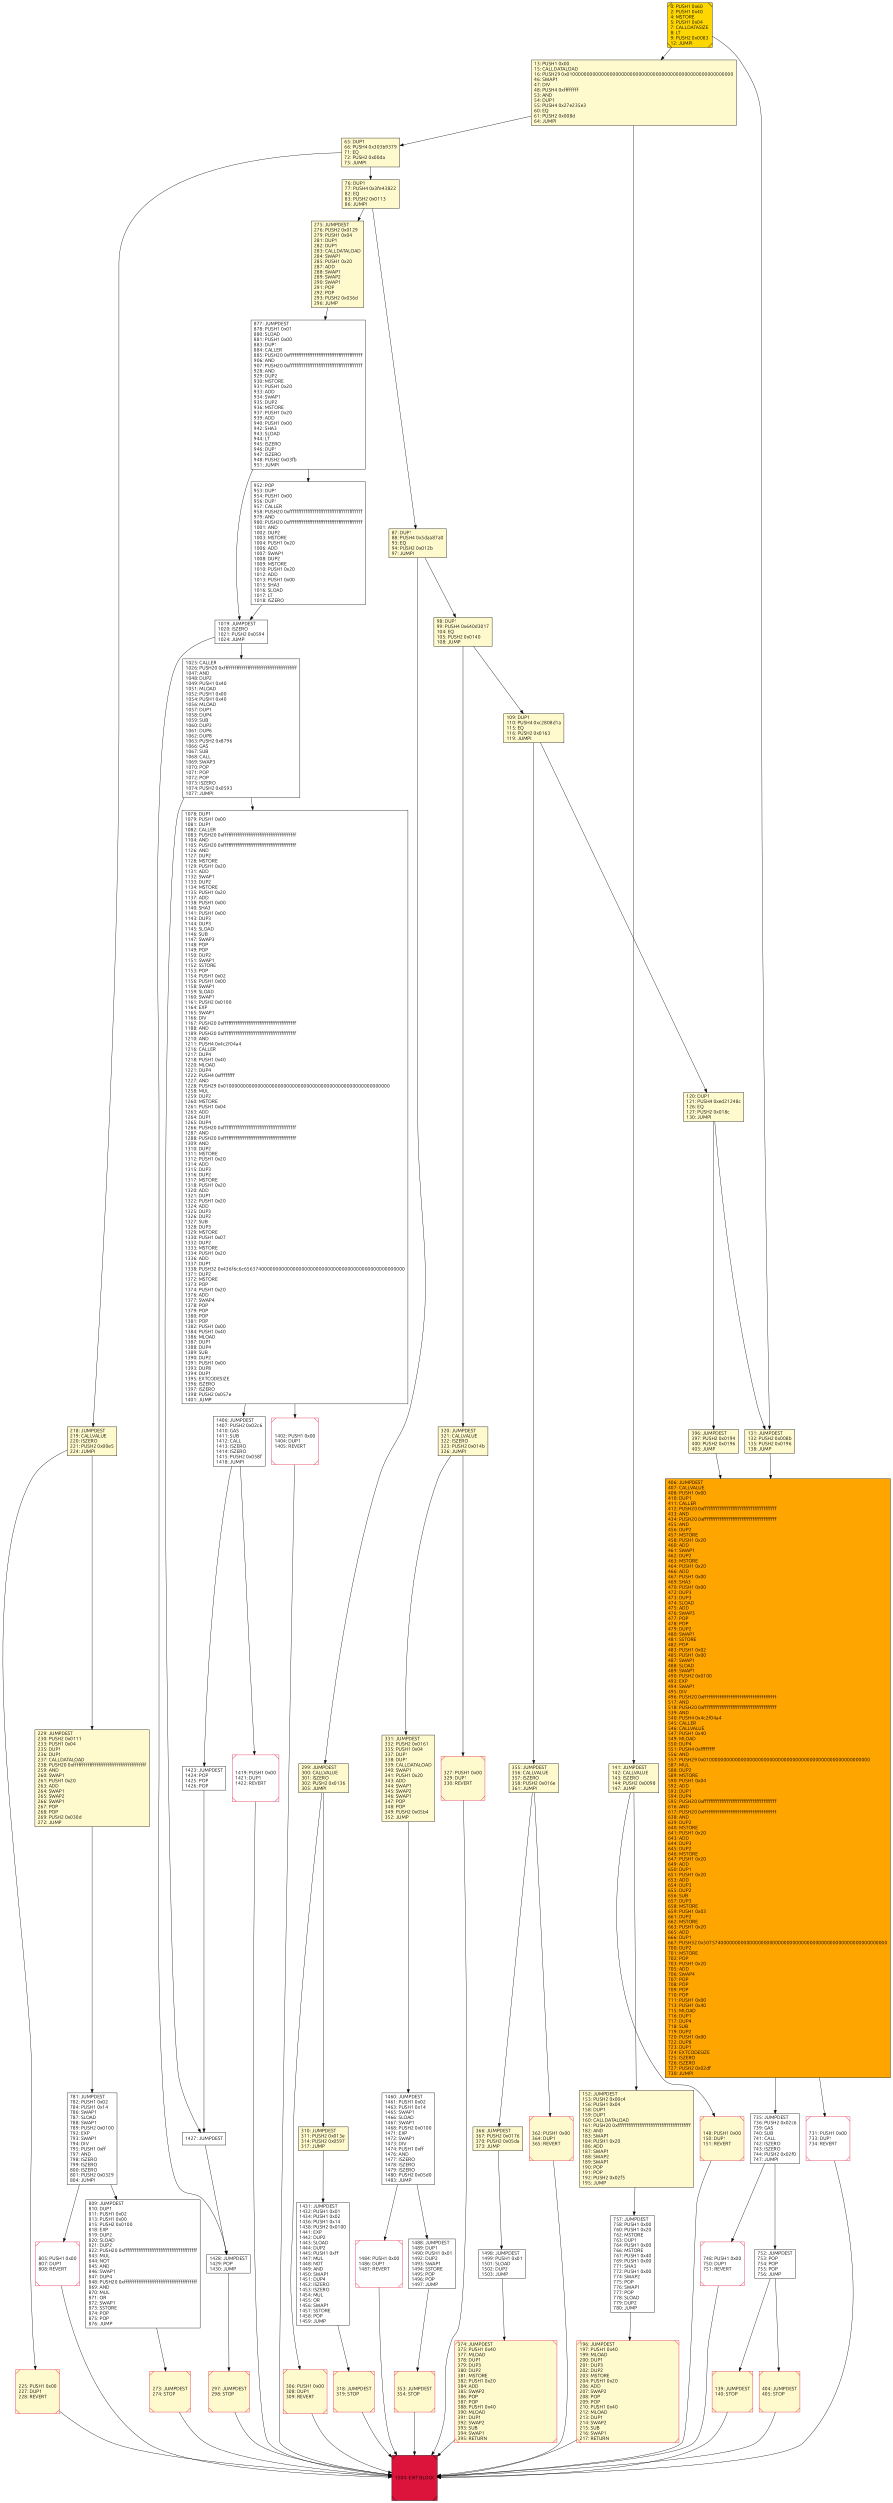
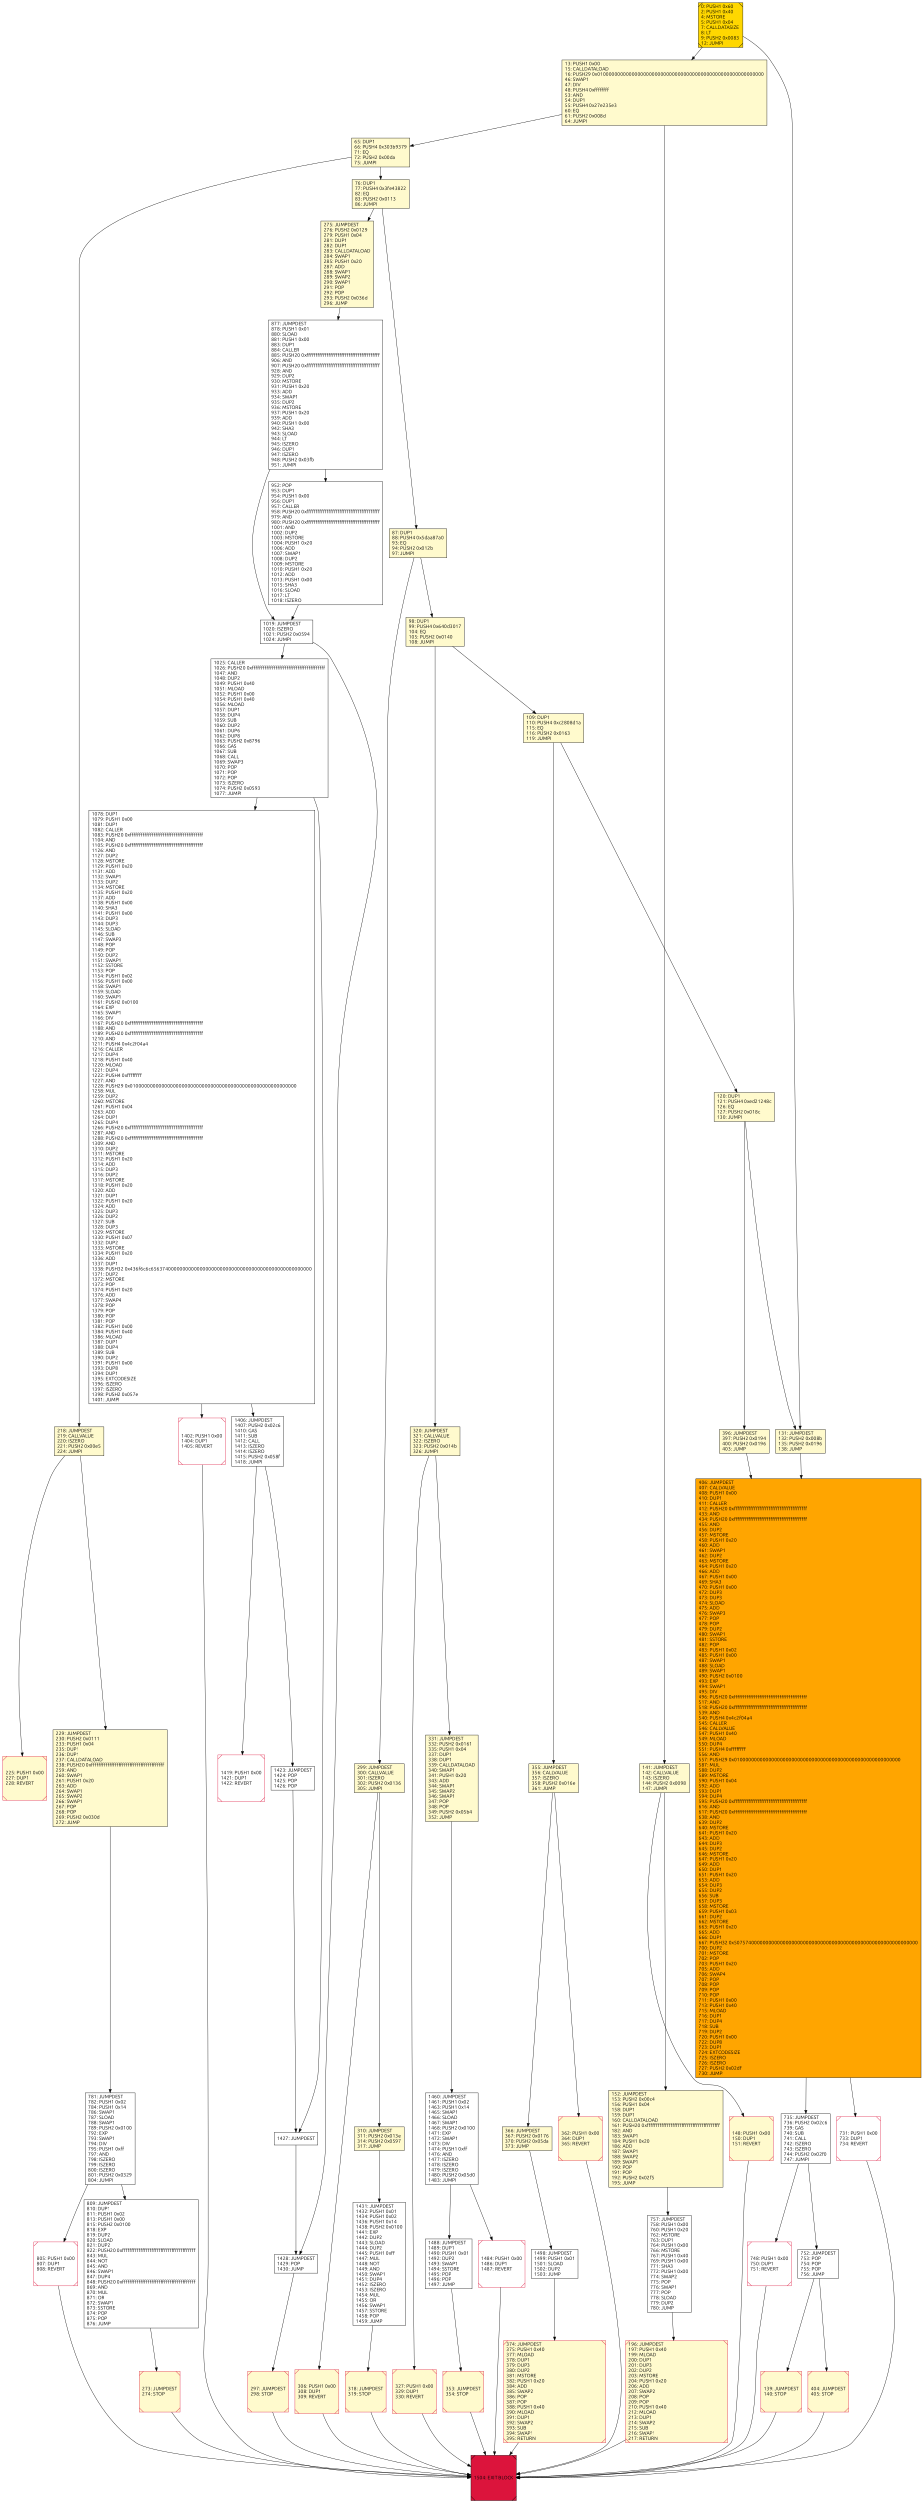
  digraph {
    fontname=Ubuntu
    rankdir=UD
    node [color=black fillcolor=lemonchiffon fontcolor=black fontname=Ubuntu shape=box style=filled]
    edge [fontname=Ubuntu]
    n1 [color=crimson label="404: JUMPDEST\l405: STOP\l" shape=Msquare]
    n2 [fillcolor=crimson label="1504: EXIT BLOCK\l" shape=Msquare]
    n3 [fillcolor=white label="1431: JUMPDEST\l1432: PUSH1 0x01\l1434: PUSH1 0x02\l1436: PUSH1 0x14\l1438: PUSH2 0x0100\l1441: EXP\l1442: DUP2\l1443: SLOAD\l1444: DUP2\l1445: PUSH1 0xff\l1447: MUL\l1448: NOT\l1449: AND\l1450: SWAP1\l1451: DUP4\l1452: ISZERO\l1453: ISZERO\l1454: MUL\l1455: OR\l1456: SWAP1\l1457: SSTORE\l1458: POP\l1459: JUMP\l"]
    n4 [color=crimson label="318: JUMPDEST\l319: STOP\l" shape=Msquare]
    n5 [color=crimson fillcolor=white label="805: PUSH1 0x00\l807: DUP1\l808: REVERT\l" shape=Msquare]
    n6 [color=crimson label="273: JUMPDEST\l274: STOP\l" shape=Msquare]
    n7 [label="109: DUP1\l110: PUSH4 0xc2808d1a\l115: EQ\l116: PUSH2 0x0163\l119: JUMPI\l"]
    n8 [label="355: JUMPDEST\l356: CALLVALUE\l357: ISZERO\l358: PUSH2 0x016e\l361: JUMPI\l"]
    n9 [label="120: DUP1\l121: PUSH4 0xed21248c\l126: EQ\l127: PUSH2 0x018c\l130: JUMPI\l"]
    n10 [label="366: JUMPDEST\l367: PUSH2 0x0176\l370: PUSH2 0x05da\l373: JUMP\l"]
    n11 [color=crimson label="362: PUSH1 0x00\l364: DUP1\l365: REVERT\l" shape=Msquare]
    n12 [label="131: JUMPDEST\l132: PUSH2 0x008b\l135: PUSH2 0x0196\l138: JUMP\l"]
    n13 [label="396: JUMPDEST\l397: PUSH2 0x0194\l400: PUSH2 0x0196\l403: JUMP\l"]
    n14 [label="331: JUMPDEST\l332: PUSH2 0x0161\l335: PUSH1 0x04\l337: DUP1\l338: DUP1\l339: CALLDATALOAD\l340: SWAP1\l341: PUSH1 0x20\l343: ADD\l344: SWAP1\l345: SWAP2\l346: SWAP1\l347: POP\l348: POP\l349: PUSH2 0x05b4\l352: JUMP\l"]
    n15 [fillcolor=white label="1460: JUMPDEST\l1461: PUSH1 0x02\l1463: PUSH1 0x14\l1465: SWAP1\l1466: SLOAD\l1467: SWAP1\l1468: PUSH2 0x0100\l1471: EXP\l1472: SWAP1\l1473: DIV\l1474: PUSH1 0xff\l1476: AND\l1477: ISZERO\l1478: ISZERO\l1479: ISZERO\l1480: PUSH2 0x05d0\l1483: JUMPI\l"]
    n16 [fillcolor=white label="1488: JUMPDEST\l1489: DUP1\l1490: PUSH1 0x01\l1492: DUP2\l1493: SWAP1\l1494: SSTORE\l1495: POP\l1496: POP\l1497: JUMP\l"]
    n17 [color=crimson fillcolor=white label="1484: PUSH1 0x00\l1486: DUP1\l1487: REVERT\l" shape=Msquare]
    n18 [fillcolor=white label="1498: JUMPDEST\l1499: PUSH1 0x01\l1501: SLOAD\l1502: DUP2\l1503: JUMP\l"]
    n19 [color=crimson label="374: JUMPDEST\l375: PUSH1 0x40\l377: MLOAD\l378: DUP1\l379: DUP3\l380: DUP2\l381: MSTORE\l382: PUSH1 0x20\l384: ADD\l385: SWAP2\l386: POP\l387: POP\l388: PUSH1 0x40\l390: MLOAD\l391: DUP1\l392: SWAP2\l393: SUB\l394: SWAP1\l395: RETURN\l" shape=Msquare]
    n20 [label="299: JUMPDEST\l300: CALLVALUE\l301: ISZERO\l302: PUSH2 0x0136\l305: JUMPI\l"]
    n21 [color=crimson label="306: PUSH1 0x00\l308: DUP1\l309: REVERT\l" shape=Msquare]
    n22 [label="310: JUMPDEST\l311: PUSH2 0x013e\l314: PUSH2 0x0597\l317: JUMP\l"]
    n23 [fillcolor=white label="752: JUMPDEST\l753: POP\l754: POP\l755: POP\l756: JUMP\l"]
    n24 [color=crimson label="139: JUMPDEST\l140: STOP\l" shape=Msquare]
    n25 [label="65: DUP1\l66: PUSH4 0x303b9379\l71: EQ\l72: PUSH2 0x00da\l75: JUMPI\l"]
    n26 [label="218: JUMPDEST\l219: CALLVALUE\l220: ISZERO\l221: PUSH2 0x00e5\l224: JUMPI\l"]
    n27 [label="76: DUP1\l77: PUSH4 0x3fe43822\l82: EQ\l83: PUSH2 0x0113\l86: JUMPI\l"]
    n28 [color=crimson label="225: PUSH1 0x00\l227: DUP1\l228: REVERT\l" shape=Msquare]
    n29 [label="229: JUMPDEST\l230: PUSH2 0x0111\l233: PUSH1 0x04\l235: DUP1\l236: DUP1\l237: CALLDATALOAD\l238: PUSH20 0xffffffffffffffffffffffffffffffffffffffff\l259: AND\l260: SWAP1\l261: PUSH1 0x20\l263: ADD\l264: SWAP1\l265: SWAP2\l266: SWAP1\l267: POP\l268: POP\l269: PUSH2 0x030d\l272: JUMP\l"]
    n30 [label="87: DUP1\l88: PUSH4 0x5daa87a0\l93: EQ\l94: PUSH2 0x012b\l97: JUMPI\l"]
    n31 [label="275: JUMPDEST\l276: PUSH2 0x0129\l279: PUSH1 0x04\l281: DUP1\l282: DUP1\l283: CALLDATALOAD\l284: SWAP1\l285: PUSH1 0x20\l287: ADD\l288: SWAP1\l289: SWAP2\l290: SWAP1\l291: POP\l292: POP\l293: PUSH2 0x036d\l296: JUMP\l"]
    n32 [fillcolor=white label="952: POP\l953: DUP1\l954: PUSH1 0x00\l956: DUP1\l957: CALLER\l958: PUSH20 0xffffffffffffffffffffffffffffffffffffffff\l979: AND\l980: PUSH20 0xffffffffffffffffffffffffffffffffffffffff\l1001: AND\l1002: DUP2\l1003: MSTORE\l1004: PUSH1 0x20\l1006: ADD\l1007: SWAP1\l1008: DUP2\l1009: MSTORE\l1010: PUSH1 0x20\l1012: ADD\l1013: PUSH1 0x00\l1015: SHA3\l1016: SLOAD\l1017: LT\l1018: ISZERO\l"]
    n33 [fillcolor=white label="1019: JUMPDEST\l1020: ISZERO\l1021: PUSH2 0x0594\l1024: JUMPI\l"]
    n34 [fillcolor=white label="1428: JUMPDEST\l1429: POP\l1430: JUMP\l"]
    n35 [fillcolor=white label="1025: CALLER\l1026: PUSH20 0xffffffffffffffffffffffffffffffffffffffff\l1047: AND\l1048: DUP2\l1049: PUSH1 0x40\l1051: MLOAD\l1052: PUSH1 0x00\l1054: PUSH1 0x40\l1056: MLOAD\l1057: DUP1\l1058: DUP4\l1059: SUB\l1060: DUP2\l1061: DUP6\l1062: DUP8\l1063: PUSH2 0x8796\l1066: GAS\l1067: SUB\l1068: CALL\l1069: SWAP3\l1070: POP\l1071: POP\l1072: POP\l1073: ISZERO\l1074: PUSH2 0x0593\l1077: JUMPI\l"]
    n36 [label="98: DUP1\l99: PUSH4 0x640d3017\l104: EQ\l105: PUSH2 0x0140\l108: JUMPI\l"]
    n37 [label="320: JUMPDEST\l321: CALLVALUE\l322: ISZERO\l323: PUSH2 0x014b\l326: JUMPI\l"]
    n38 [label="152: JUMPDEST\l153: PUSH2 0x00c4\l156: PUSH1 0x04\l158: DUP1\l159: DUP1\l160: CALLDATALOAD\l161: PUSH20 0xffffffffffffffffffffffffffffffffffffffff\l182: AND\l183: SWAP1\l184: PUSH1 0x20\l186: ADD\l187: SWAP1\l188: SWAP2\l189: SWAP1\l190: POP\l191: POP\l192: PUSH2 0x02f5\l195: JUMP\l"]
    n39 [fillcolor=white label="757: JUMPDEST\l758: PUSH1 0x00\l760: PUSH1 0x20\l762: MSTORE\l763: DUP1\l764: PUSH1 0x00\l766: MSTORE\l767: PUSH1 0x40\l769: PUSH1 0x00\l771: SHA3\l772: PUSH1 0x00\l774: SWAP2\l775: POP\l776: SWAP1\l777: POP\l778: SLOAD\l779: DUP2\l780: JUMP\l"]
    n40 [color=crimson label="196: JUMPDEST\l197: PUSH1 0x40\l199: MLOAD\l200: DUP1\l201: DUP3\l202: DUP2\l203: MSTORE\l204: PUSH1 0x20\l206: ADD\l207: SWAP2\l208: POP\l209: POP\l210: PUSH1 0x40\l212: MLOAD\l213: DUP1\l214: SWAP2\l215: SUB\l216: SWAP1\l217: RETURN\l" shape=Msquare]
    n41 [fillcolor=orange label="406: JUMPDEST\l407: CALLVALUE\l408: PUSH1 0x00\l410: DUP1\l411: CALLER\l412: PUSH20 0xffffffffffffffffffffffffffffffffffffffff\l433: AND\l434: PUSH20 0xffffffffffffffffffffffffffffffffffffffff\l455: AND\l456: DUP2\l457: MSTORE\l458: PUSH1 0x20\l460: ADD\l461: SWAP1\l462: DUP2\l463: MSTORE\l464: PUSH1 0x20\l466: ADD\l467: PUSH1 0x00\l469: SHA3\l470: PUSH1 0x00\l472: DUP3\l473: DUP3\l474: SLOAD\l475: ADD\l476: SWAP3\l477: POP\l478: POP\l479: DUP2\l480: SWAP1\l481: SSTORE\l482: POP\l483: PUSH1 0x02\l485: PUSH1 0x00\l487: SWAP1\l488: SLOAD\l489: SWAP1\l490: PUSH2 0x0100\l493: EXP\l494: SWAP1\l495: DIV\l496: PUSH20 0xffffffffffffffffffffffffffffffffffffffff\l517: AND\l518: PUSH20 0xffffffffffffffffffffffffffffffffffffffff\l539: AND\l540: PUSH4 0x4c2f04a4\l545: CALLER\l546: CALLVALUE\l547: PUSH1 0x40\l549: MLOAD\l550: DUP4\l551: PUSH4 0xffffffff\l556: AND\l557: PUSH29 0x0100000000000000000000000000000000000000000000000000000000\l587: MUL\l588: DUP2\l589: MSTORE\l590: PUSH1 0x04\l592: ADD\l593: DUP1\l594: DUP4\l595: PUSH20 0xffffffffffffffffffffffffffffffffffffffff\l616: AND\l617: PUSH20 0xffffffffffffffffffffffffffffffffffffffff\l638: AND\l639: DUP2\l640: MSTORE\l641: PUSH1 0x20\l643: ADD\l644: DUP3\l645: DUP2\l646: MSTORE\l647: PUSH1 0x20\l649: ADD\l650: DUP1\l651: PUSH1 0x20\l653: ADD\l654: DUP3\l655: DUP2\l656: SUB\l657: DUP3\l658: MSTORE\l659: PUSH1 0x03\l661: DUP2\l662: MSTORE\l663: PUSH1 0x20\l665: ADD\l666: DUP1\l667: PUSH32 0x5075740000000000000000000000000000000000000000000000000000000000\l700: DUP2\l701: MSTORE\l702: POP\l703: PUSH1 0x20\l705: ADD\l706: SWAP4\l707: POP\l708: POP\l709: POP\l710: POP\l711: PUSH1 0x00\l713: PUSH1 0x40\l715: MLOAD\l716: DUP1\l717: DUP4\l718: SUB\l719: DUP2\l720: PUSH1 0x00\l722: DUP8\l723: DUP1\l724: EXTCODESIZE\l725: ISZERO\l726: ISZERO\l727: PUSH2 0x02df\l730: JUMPI\l"]
    n42 [fillcolor=white label="735: JUMPDEST\l736: PUSH2 0x02c6\l739: GAS\l740: SUB\l741: CALL\l742: ISZERO\l743: ISZERO\l744: PUSH2 0x02f0\l747: JUMPI\l"]
    n43 [color=crimson fillcolor=white label="731: PUSH1 0x00\l733: DUP1\l734: REVERT\l" shape=Msquare]
    n44 [color=crimson fillcolor=white label="1419: PUSH1 0x00\l1421: DUP1\l1422: REVERT\l" shape=Msquare]
    n45 [color=crimson label="327: PUSH1 0x00\l329: DUP1\l330: REVERT\l" shape=Msquare]
    n46 [color=crimson label="297: JUMPDEST\l298: STOP\l" shape=Msquare]
    n47 [fillcolor=white label="781: JUMPDEST\l782: PUSH1 0x02\l784: PUSH1 0x14\l786: SWAP1\l787: SLOAD\l788: SWAP1\l789: PUSH2 0x0100\l792: EXP\l793: SWAP1\l794: DIV\l795: PUSH1 0xff\l797: AND\l798: ISZERO\l799: ISZERO\l800: ISZERO\l801: PUSH2 0x0329\l804: JUMPI\l"]
    n48 [color=crimson label="148: PUSH1 0x00\l150: DUP1\l151: REVERT\l" shape=Msquare]
    n49 [fillcolor=white label="877: JUMPDEST\l878: PUSH1 0x01\l880: SLOAD\l881: PUSH1 0x00\l883: DUP1\l884: CALLER\l885: PUSH20 0xffffffffffffffffffffffffffffffffffffffff\l906: AND\l907: PUSH20 0xffffffffffffffffffffffffffffffffffffffff\l928: AND\l929: DUP2\l930: MSTORE\l931: PUSH1 0x20\l933: ADD\l934: SWAP1\l935: DUP2\l936: MSTORE\l937: PUSH1 0x20\l939: ADD\l940: PUSH1 0x00\l942: SHA3\l943: SLOAD\l944: LT\l945: ISZERO\l946: DUP1\l947: ISZERO\l948: PUSH2 0x03fb\l951: JUMPI\l"]
    n50 [color=crimson fillcolor=white label="748: PUSH1 0x00\l750: DUP1\l751: REVERT\l" shape=Msquare]
    n51 [fillcolor=white label="1078: DUP1\l1079: PUSH1 0x00\l1081: DUP1\l1082: CALLER\l1083: PUSH20 0xffffffffffffffffffffffffffffffffffffffff\l1104: AND\l1105: PUSH20 0xffffffffffffffffffffffffffffffffffffffff\l1126: AND\l1127: DUP2\l1128: MSTORE\l1129: PUSH1 0x20\l1131: ADD\l1132: SWAP1\l1133: DUP2\l1134: MSTORE\l1135: PUSH1 0x20\l1137: ADD\l1138: PUSH1 0x00\l1140: SHA3\l1141: PUSH1 0x00\l1143: DUP3\l1144: DUP3\l1145: SLOAD\l1146: SUB\l1147: SWAP3\l1148: POP\l1149: POP\l1150: DUP2\l1151: SWAP1\l1152: SSTORE\l1153: POP\l1154: PUSH1 0x02\l1156: PUSH1 0x00\l1158: SWAP1\l1159: SLOAD\l1160: SWAP1\l1161: PUSH2 0x0100\l1164: EXP\l1165: SWAP1\l1166: DIV\l1167: PUSH20 0xffffffffffffffffffffffffffffffffffffffff\l1188: AND\l1189: PUSH20 0xffffffffffffffffffffffffffffffffffffffff\l1210: AND\l1211: PUSH4 0x4c2f04a4\l1216: CALLER\l1217: DUP4\l1218: PUSH1 0x40\l1220: MLOAD\l1221: DUP4\l1222: PUSH4 0xffffffff\l1227: AND\l1228: PUSH29 0x0100000000000000000000000000000000000000000000000000000000\l1258: MUL\l1259: DUP2\l1260: MSTORE\l1261: PUSH1 0x04\l1263: ADD\l1264: DUP1\l1265: DUP4\l1266: PUSH20 0xffffffffffffffffffffffffffffffffffffffff\l1287: AND\l1288: PUSH20 0xffffffffffffffffffffffffffffffffffffffff\l1309: AND\l1310: DUP2\l1311: MSTORE\l1312: PUSH1 0x20\l1314: ADD\l1315: DUP3\l1316: DUP2\l1317: MSTORE\l1318: PUSH1 0x20\l1320: ADD\l1321: DUP1\l1322: PUSH1 0x20\l1324: ADD\l1325: DUP3\l1326: DUP2\l1327: SUB\l1328: DUP3\l1329: MSTORE\l1330: PUSH1 0x07\l1332: DUP2\l1333: MSTORE\l1334: PUSH1 0x20\l1336: ADD\l1337: DUP1\l1338: PUSH32 0x436f6c6c65637400000000000000000000000000000000000000000000000000\l1371: DUP2\l1372: MSTORE\l1373: POP\l1374: PUSH1 0x20\l1376: ADD\l1377: SWAP4\l1378: POP\l1379: POP\l1380: POP\l1381: POP\l1382: PUSH1 0x00\l1384: PUSH1 0x40\l1386: MLOAD\l1387: DUP1\l1388: DUP4\l1389: SUB\l1390: DUP2\l1391: PUSH1 0x00\l1393: DUP8\l1394: DUP1\l1395: EXTCODESIZE\l1396: ISZERO\l1397: ISZERO\l1398: PUSH2 0x057e\l1401: JUMPI\l"]
    n52 [fillcolor=white label="1427: JUMPDEST\l"]
    n53 [color=crimson fillcolor=white label="1402: PUSH1 0x00\l1404: DUP1\l1405: REVERT\l" shape=Msquare]
    n54 [fillcolor=white label="1406: JUMPDEST\l1407: PUSH2 0x02c6\l1410: GAS\l1411: SUB\l1412: CALL\l1413: ISZERO\l1414: ISZERO\l1415: PUSH2 0x058f\l1418: JUMPI\l"]
    n55 [color=crimson label="353: JUMPDEST\l354: STOP\l" shape=Msquare]
    n56 [fillcolor=white label="1423: JUMPDEST\l1424: POP\l1425: POP\l1426: POP\l"]
    n57 [fillcolor=white label="809: JUMPDEST\l810: DUP1\l811: PUSH1 0x02\l813: PUSH1 0x00\l815: PUSH2 0x0100\l818: EXP\l819: DUP2\l820: SLOAD\l821: DUP2\l822: PUSH20 0xffffffffffffffffffffffffffffffffffffffff\l843: MUL\l844: NOT\l845: AND\l846: SWAP1\l847: DUP4\l848: PUSH20 0xffffffffffffffffffffffffffffffffffffffff\l869: AND\l870: MUL\l871: OR\l872: SWAP1\l873: SSTORE\l874: POP\l875: POP\l876: JUMP\l"]
    n58 [label="141: JUMPDEST\l142: CALLVALUE\l143: ISZERO\l144: PUSH2 0x0098\l147: JUMPI\l"]
    n59 [fillcolor=gold label="0: PUSH1 0x60\l2: PUSH1 0x40\l4: MSTORE\l5: PUSH1 0x04\l7: CALLDATASIZE\l8: LT\l9: PUSH2 0x0083\l12: JUMPI\l" shape=Msquare]
    n60 [label="13: PUSH1 0x00\l15: CALLDATALOAD\l16: PUSH29 0x0100000000000000000000000000000000000000000000000000000000\l46: SWAP1\l47: DIV\l48: PUSH4 0xffffffff\l53: AND\l54: DUP1\l55: PUSH4 0x27e235e3\l60: EQ\l61: PUSH2 0x008d\l64: JUMPI\l"]
    n1 -> n2
    n3 -> n4
    n4 -> n2
    n5 -> n2
    n6 -> n2
    n7 -> n8
    n7 -> n9
    n8 -> n10
    n8 -> n11
    n9 -> n12
    n9 -> n13
    n10 -> n18
    n11 -> n2
    n12 -> n41
    n13 -> n41
    n14 -> n15
    n15 -> n16
    n15 -> n17
    n16 -> n55
    n17 -> n2
    n18 -> n19
    n19 -> n2
    n20 -> n21
    n20 -> n22
    n21 -> n2
    n22 -> n3
    n23 -> n1
    n23 -> n24
    n24 -> n2
    n25 -> n26
    n25 -> n27
    n26 -> n28
    n26 -> n29
    n27 -> n30
    n27 -> n31
-   n28 -> n2
    n29 -> n47
    n30 -> n20
    n30 -> n36
    n31 -> n49
    n32 -> n33
    n33 -> n34
    n33 -> n35
    n34 -> n46
    n35 -> n51
    n35 -> n52
    n36 -> n7
    n36 -> n37
    n37 -> n14
    n37 -> n45
    n38 -> n39
    n39 -> n40
    n40 -> n2
    n41 -> n42
    n41 -> n43
    n42 -> n23
    n42 -> n50
    n43 -> n2
-   n44 -> n2
    n45 -> n2
    n46 -> n2
    n47 -> n5
    n47 -> n57
    n48 -> n2
    n49 -> n32
    n49 -> n33
    n50 -> n2
    n51 -> n53
    n51 -> n54
    n52 -> n34
    n53 -> n2
    n54 -> n44
    n54 -> n56
    n55 -> n2
    n56 -> n52
    n57 -> n6
    n58 -> n38
    n58 -> n48
    n59 -> n12
    n59 -> n60
    n60 -> n25
    n60 -> n58
  }
